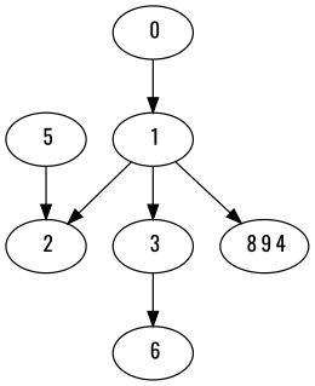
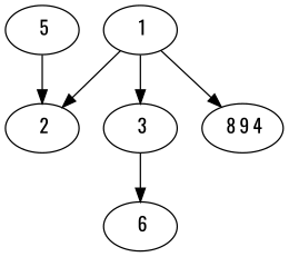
  digraph {
    fontname=Oswald
    node [fontname=Oswald]
    edge [fontname=Oswald]
-   " 0"
    " 1"
    " 2"
    " 3"
    " 8 9 4"
    " 6"
    " 5"
-   " 0" -> " 1"
    " 1" -> " 2"
    " 1" -> " 3"
    " 1" -> " 8 9 4"
    " 3" -> " 6"
    " 5" -> " 2"
  }
